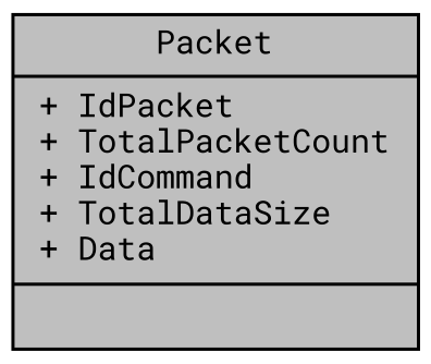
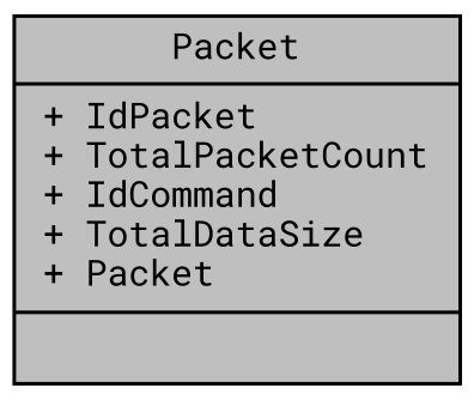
  digraph {
    fontname="Roboto Mono"
-   n1 [color=black fillcolor=grey75 fontcolor=black fontname="Roboto Mono" fontsize=10 height=0.2 label="{Packet\n|+ IdPacket\l+ TotalPacketCount\l+ IdCommand\l+ TotalDataSize\l+ Data\l|}" shape=record style=filled width=0.4]
+   n1 [color=black fillcolor=grey75 fontcolor=black fontname="Roboto Mono" fontsize=10 height=0.2 label="{Packet\n|+ IdPacket\l+ TotalPacketCount\l+ IdCommand\l+ TotalDataSize\l+ Packet\l|}" shape=record style=filled width=0.4]
  }
